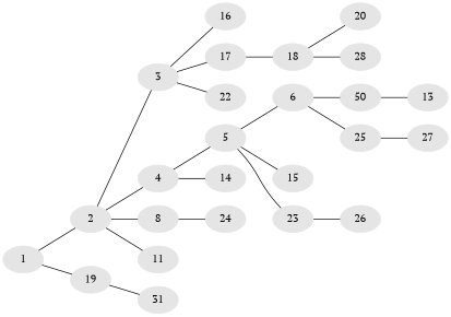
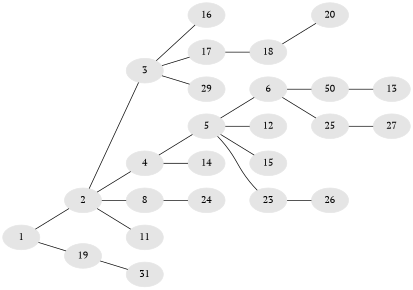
  graph {
    fontname="PT Serif"
    rankdir=LR
    node [color=gray90 fontname="PT Serif" style=filled]
    edge [fontname="PT Serif" weight=1.0]
    1
    2
    19
    3
    4
    8
    11
    n8 [label=31]
    16
    17
-   22
+   22 [label=29]
    5
    14
    24
    18
    6
+   12
    15
    23
    n20 [label=50]
    25
    26
    13
    27
    20
-   28
    1 -- 2
    1 -- 19
    2 -- 3
    2 -- 4
    2 -- 8
    2 -- 11
    19 -- n8
    3 -- 16
    3 -- 17
    3 -- 22
    4 -- 5
    4 -- 14 [weight=2.0]
    8 -- 24
    17 -- 18
    5 -- 6
+   5 -- 12
    5 -- 15
    5 -- 23
    18 -- 20
-   18 -- 28
    6 -- n20
    6 -- 25
    23 -- 26
    n20 -- 13
    25 -- 27
  }
